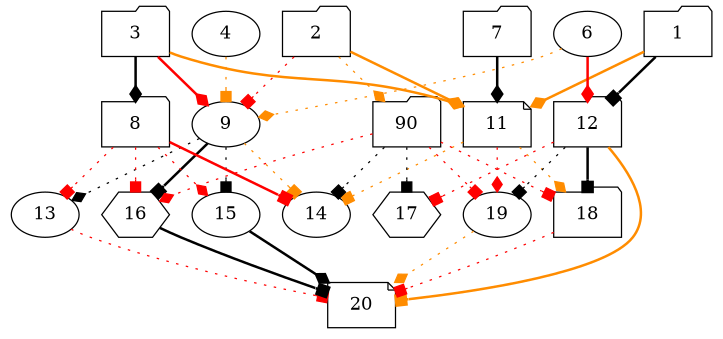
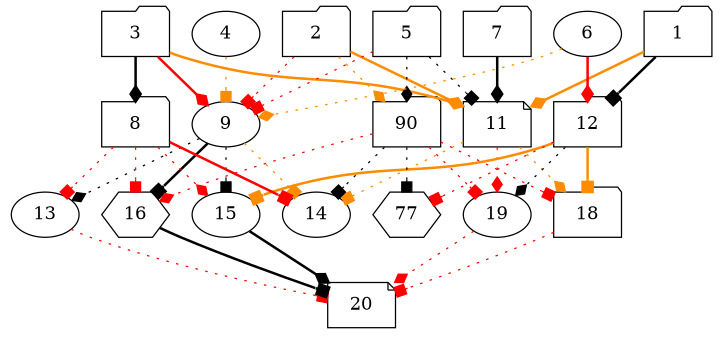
  digraph {
    node [alpha=0.16 shape=folder]
    edge [arrowhead=box color=red style=dotted]
    1 [alpha=0.03 expect_size=9838592]
    11 [expect_size=18439168 shape=note]
    12 [alpha=0.14 expect_size=26146816]
    14 [alpha=0.17 expect_size=48964608 shape=ellipse]
    18 [alpha=0.04 expect_size=41063424]
    19 [alpha=0.14 expect_size=31055872 shape=ellipse]
    15 [alpha=0.13 expect_size=42671104 shape=ellipse]
-   17 [alpha=0.15 expect_size=23681024 shape=hexagon]
+   17 [alpha=0.15 expect_size=23681024 shape=hexagon label=77]
    20 [alpha=0.13 expect_size=11840512 shape=note]
    2 [alpha=0.14 expect_size=16236544]
    9 [alpha=0.12 expect_size=45153280 shape=ellipse]
    n12 [alpha=0.08 expect_size=34370560 label=90]
    13 [alpha=0.13 expect_size=11668480 shape=ellipse]
    16 [alpha=0.04 expect_size=48431104 shape=hexagon]
    3 [expect_size=48425984]
    8 [expect_size=9145344]
    4 [alpha=0.17 expect_size=6293504 shape=ellipse]
+   5 [alpha=0.02 expect_size=33948672]
    6 [alpha=0.10 expect_size=21848064 shape=ellipse]
    7 [alpha=0.07 expect_size=8576000]
    1 -> 11 [arrowhead=diamond color=darkorange style=bold]
    1 -> 12 [color=black style=bold]
    11 -> 14 [color=darkorange]
    11 -> 18 [arrowhead=diamond color=darkorange]
    11 -> 19 [arrowhead=diamond]
-   12 -> 18 [color=black style=bold]
-   12 -> 19 [color=black]
-   12 -> 20 [color=darkorange style=bold]
+   12 -> 18 [color=darkorange style=bold]
+   12 -> 19 [arrowhead=diamond color=black]
+   12 -> 15 [color=darkorange style=bold]
    12 -> 17
    18 -> 20
-   19 -> 20 [arrowhead=diamond color=darkorange]
+   19 -> 20 [arrowhead=diamond]
    15 -> 20 [arrowhead=diamond color=black style=bold]
    2 -> 11 [arrowhead=diamond color=darkorange style=bold]
    2 -> 9
    2 -> n12 [arrowhead=diamond color=darkorange]
    9 -> 14 [color=darkorange]
    9 -> 15 [color=black]
    9 -> 13 [arrowhead=diamond color=black]
    9 -> 16 [color=black style=bold]
    n12 -> 14 [color=black]
    n12 -> 18
    n12 -> 19
    n12 -> 17 [color=black]
    n12 -> 16 [arrowhead=diamond]
    13 -> 20
    16 -> 20 [color=black style=bold]
    3 -> 11 [arrowhead=diamond color=darkorange style=bold]
    3 -> 9 [arrowhead=diamond style=bold]
    3 -> 8 [arrowhead=diamond color=black style=bold]
    8 -> 14 [style=bold]
    8 -> 15 [arrowhead=diamond]
    8 -> 13
    8 -> 16
    4 -> 9 [color=darkorange]
+   5 -> 11 [color=black]
+   5 -> 9
+   5 -> n12 [arrowhead=diamond color=black]
    6 -> 12 [arrowhead=diamond style=bold]
    6 -> 9 [arrowhead=diamond color=darkorange]
    7 -> 11 [arrowhead=diamond color=black style=bold]
  }
